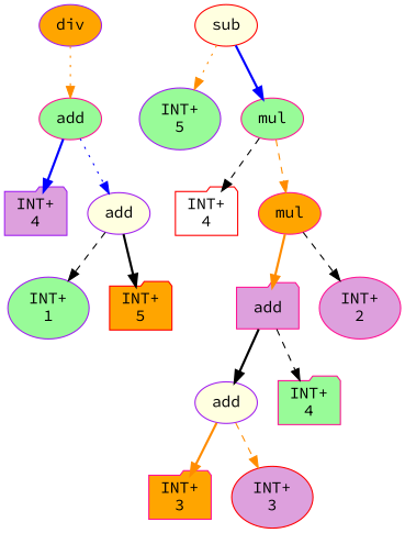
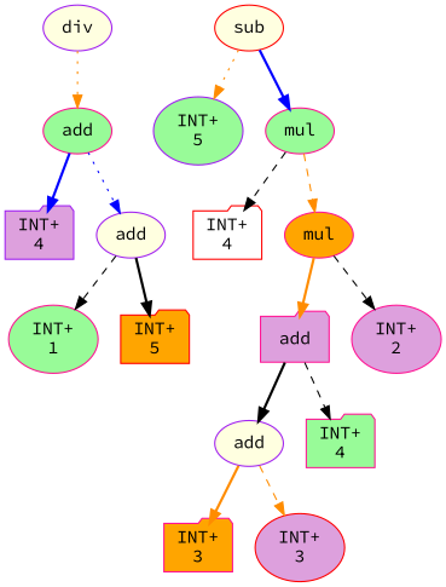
  digraph {
    fontname="Source Code Pro"
    node [color=deeppink fillcolor=palegreen fontname="Source Code Pro" shape=ellipse style=filled]
    edge [color=darkorange fontname="Source Code Pro" style=bold]
-   n1 [color=purple fillcolor=orange label=div]
+   n1 [color=purple fillcolor=lightyellow label=div]
    n2 [label=add]
    n3 [color=red fillcolor=lightyellow label=sub]
    n4 [color=purple label="INT+\n5"]
    n5 [label=mul]
    n6 [color=purple fillcolor=plum label="INT+\n4" shape=folder]
    n7 [color=purple fillcolor=lightyellow label=add]
    n8 [color=red fillcolor=white label="INT+\n4" shape=folder]
    n9 [fillcolor=orange label=mul]
    n10 [fillcolor=plum label=add shape=folder]
    n11 [fillcolor=plum label="INT+\n2"]
    n12 [color=purple fillcolor=lightyellow label=add]
    n13 [label="INT+\n4" shape=folder]
    n14 [fillcolor=orange label="INT+\n3" shape=folder]
    n15 [color=red fillcolor=plum label="INT+\n3"]
-   n16 [color=purple label="INT+\n1"]
+   n16 [label="INT+\n1"]
    n17 [color=red fillcolor=orange label="INT+\n5" shape=folder]
    n1 -> n2 [style=dotted]
    n2 -> n6 [color=blue]
    n2 -> n7 [color=blue style=dotted]
    n3 -> n4 [style=dotted]
    n3 -> n5 [color=blue]
    n5 -> n8 [color=black style=dashed]
    n5 -> n9 [style=dashed]
    n7 -> n16 [color=black style=dashed]
    n7 -> n17 [color=black]
    n9 -> n10
    n9 -> n11 [color=black style=dashed]
    n10 -> n12 [color=black]
    n10 -> n13 [color=black style=dashed]
    n12 -> n14
    n12 -> n15 [style=dashed]
  }
